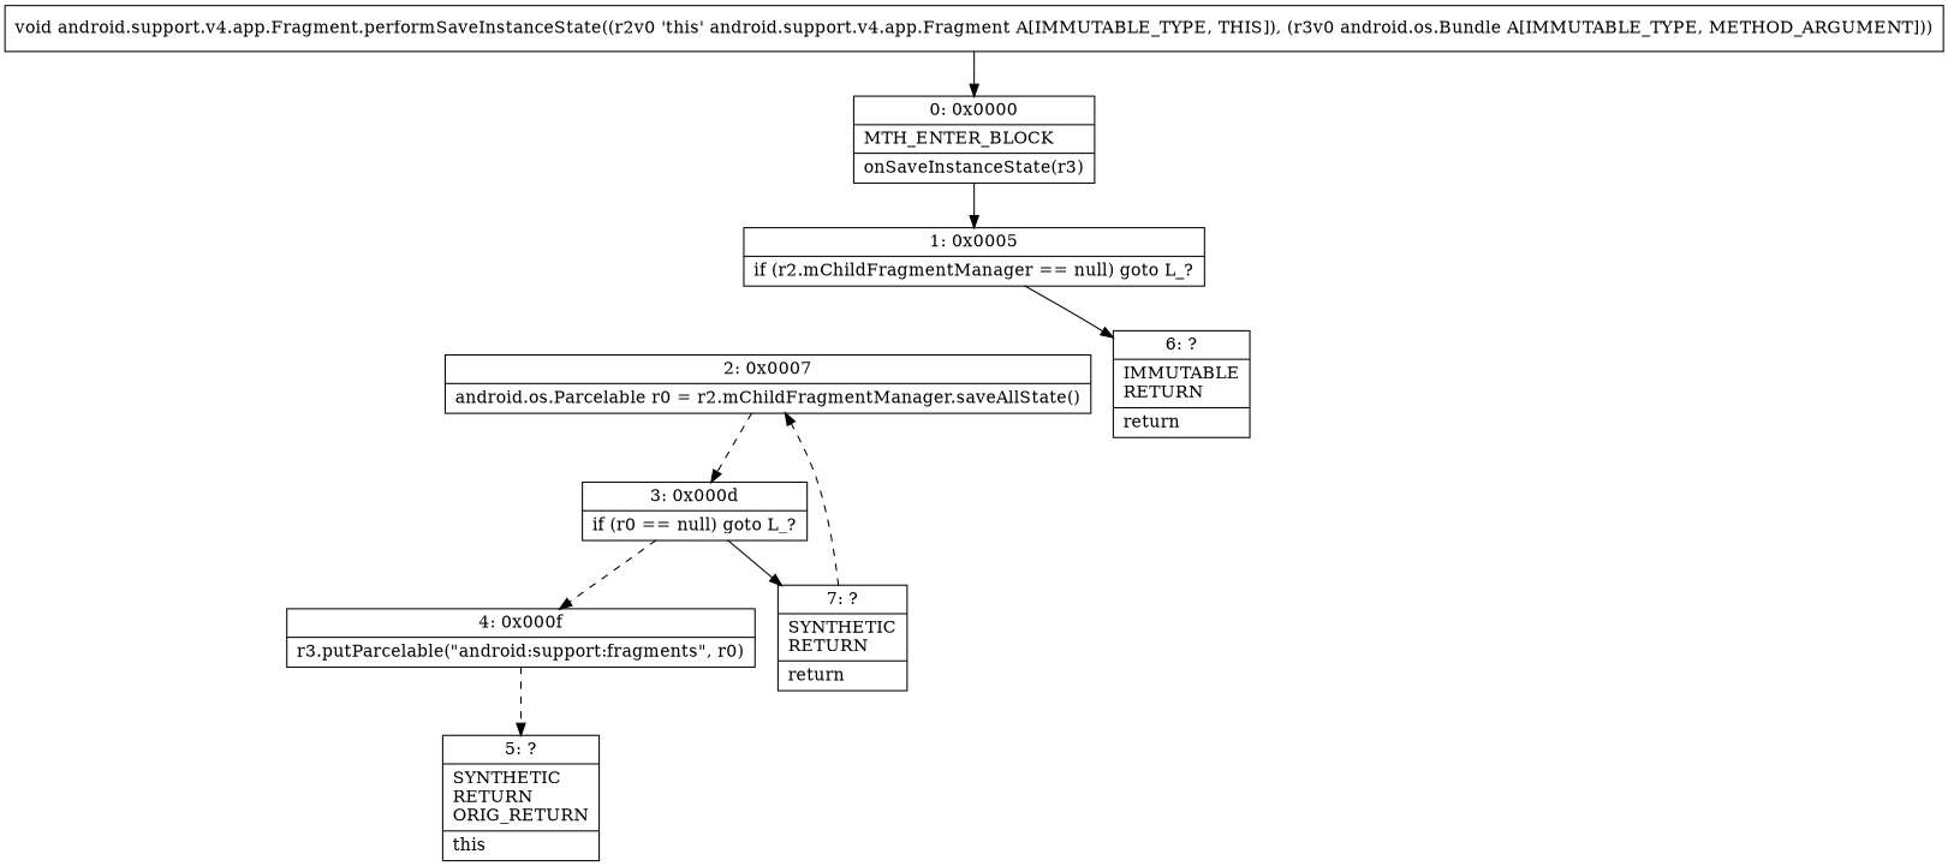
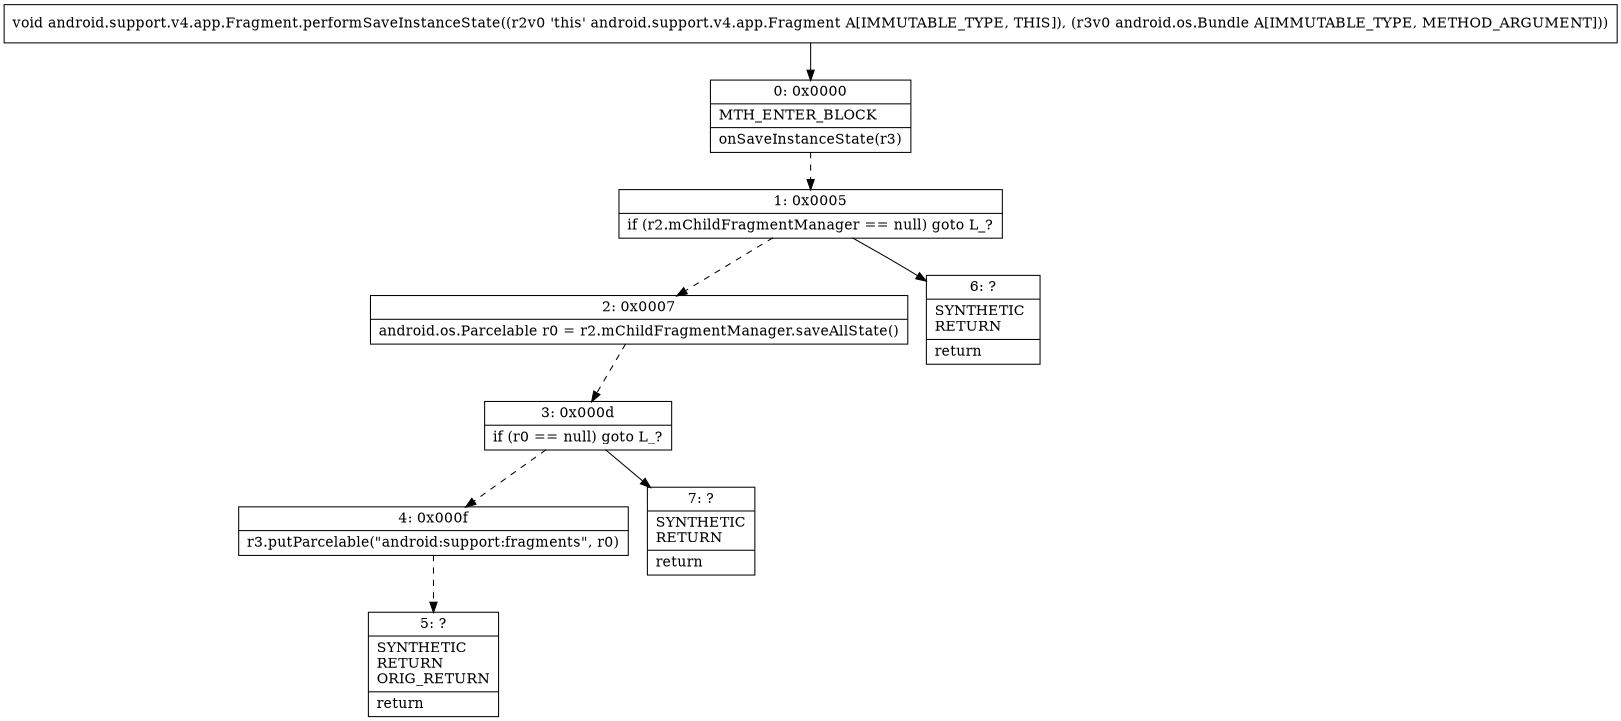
  digraph {
    node [shape=record]
    n1 [label="{0\:\ 0x0000|MTH_ENTER_BLOCK\l|onSaveInstanceState(r3)\l}"]
    n2 [label="{1\:\ 0x0005|if (r2.mChildFragmentManager == null) goto L_?\l}"]
    n3 [label="{2\:\ 0x0007|android.os.Parcelable r0 = r2.mChildFragmentManager.saveAllState()\l}"]
-   n4 [label="{6\:\ ?|IMMUTABLE\lRETURN\l|return\l}"]
+   n4 [label="{6\:\ ?|SYNTHETIC\lRETURN\l|return\l}"]
    n5 [label="{3\:\ 0x000d|if (r0 == null) goto L_?\l}"]
    n6 [label="{4\:\ 0x000f|r3.putParcelable(\"android:support:fragments\", r0)\l}"]
    n7 [label="{7\:\ ?|SYNTHETIC\lRETURN\l|return\l}"]
-   n8 [label="{5\:\ ?|SYNTHETIC\lRETURN\lORIG_RETURN\l|this\l}"]
+   n8 [label="{5\:\ ?|SYNTHETIC\lRETURN\lORIG_RETURN\l|return\l}"]
    n9 [label="{void android.support.v4.app.Fragment.performSaveInstanceState((r2v0 'this' android.support.v4.app.Fragment A[IMMUTABLE_TYPE, THIS]), (r3v0 android.os.Bundle A[IMMUTABLE_TYPE, METHOD_ARGUMENT])) }"]
-   n1 -> n2
-   n7 -> n3 [style=dashed]
+   n1 -> n2 [style=dashed]
+   n2 -> n3 [style=dashed]
    n2 -> n4
    n3 -> n5 [style=dashed]
    n5 -> n6 [style=dashed]
    n5 -> n7
    n6 -> n8 [style=dashed]
    n9 -> n1
  }
